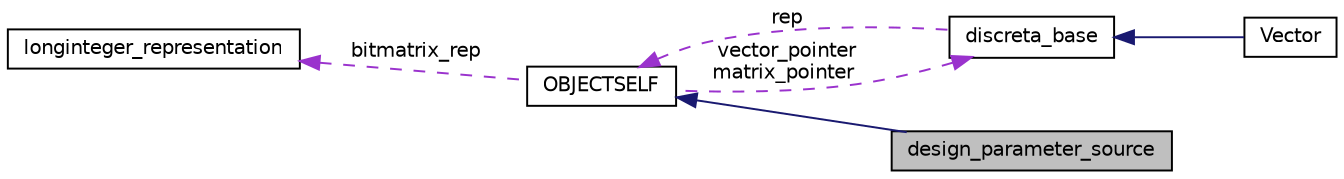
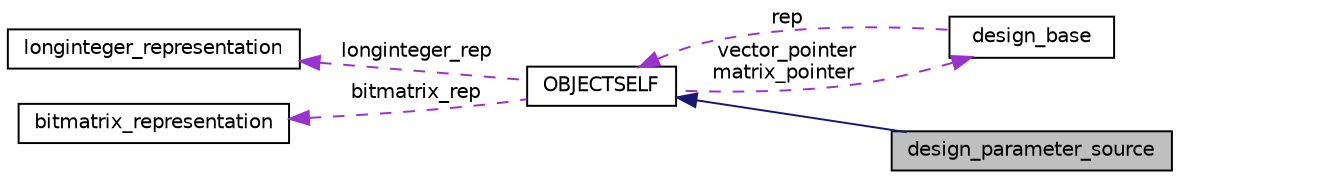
  digraph {
    rankdir=LR
    node [color=black fillcolor=white fontname=Helvetica fontsize=10 shape=record style=filled]
    edge [color=darkorchid3 dir=back fontname=Helvetica fontsize=10 labelfontname=Helvetica labelfontsize=10 style=dashed]
    n1 [fillcolor=grey75 fontcolor=black height=0.2 label=design_parameter_source width=0.4]
-   n2 [height=0.2 label=Vector width=0.4]
-   n3 [height=0.2 label=discreta_base width=0.4]
+   n3 [height=0.2 label=design_base width=0.4]
    n4 [height=0.2 label=OBJECTSELF width=0.4]
    n5 [height=0.2 label=longinteger_representation width=0.4]
-   n3 -> n2 [color=midnightblue style=solid]
+   n6 [height=0.2 label=bitmatrix_representation width=0.4]
    n3 -> n4 [label=" vector_pointer\nmatrix_pointer"]
    n4 -> n1 [color=midnightblue style=solid]
    n4 -> n3 [label=" rep"]
-   n5 -> n4 [label=" bitmatrix_rep"]
+   n5 -> n4 [label=" longinteger_rep"]
+   n6 -> n4 [label=" bitmatrix_rep"]
  }
